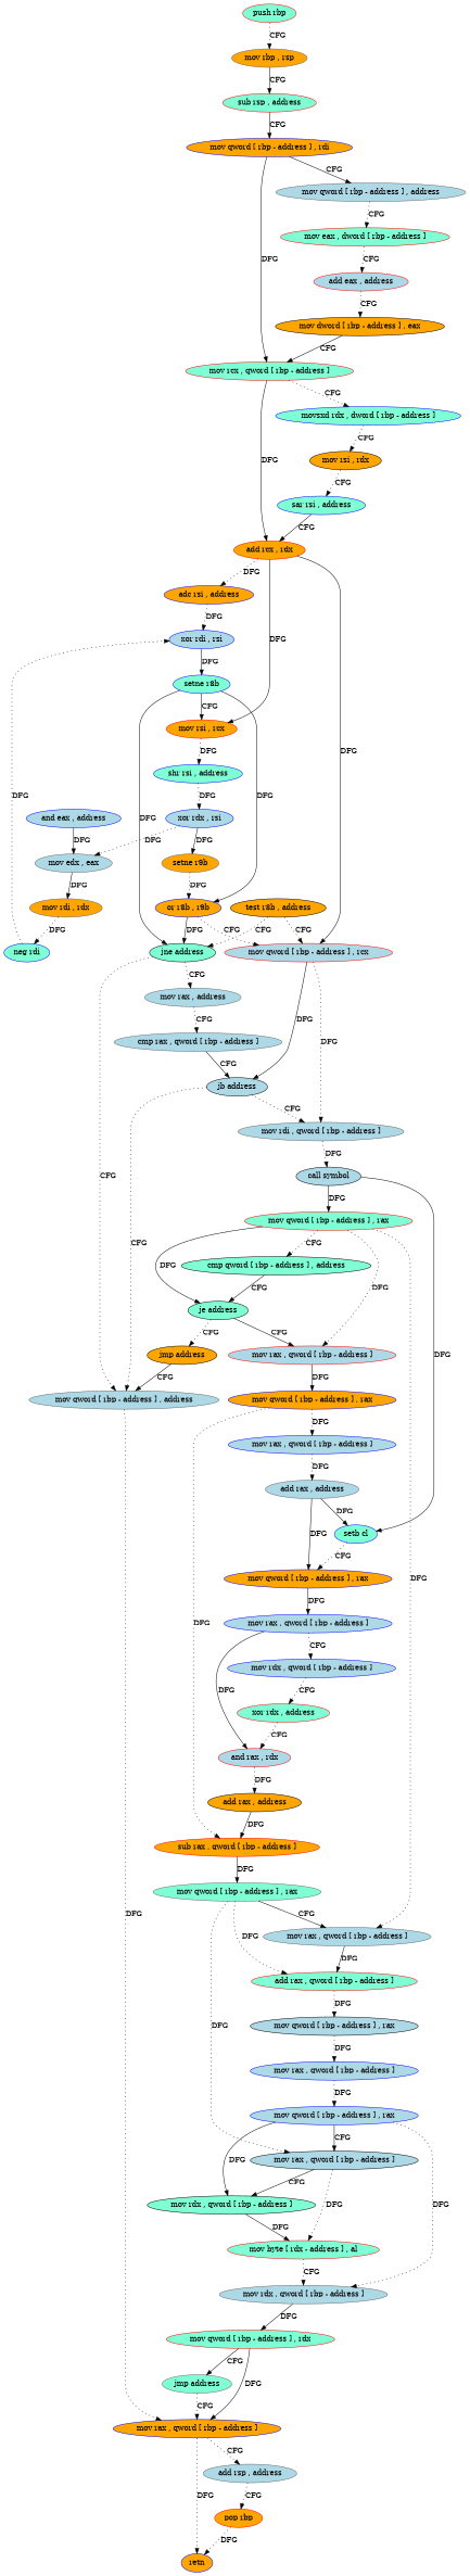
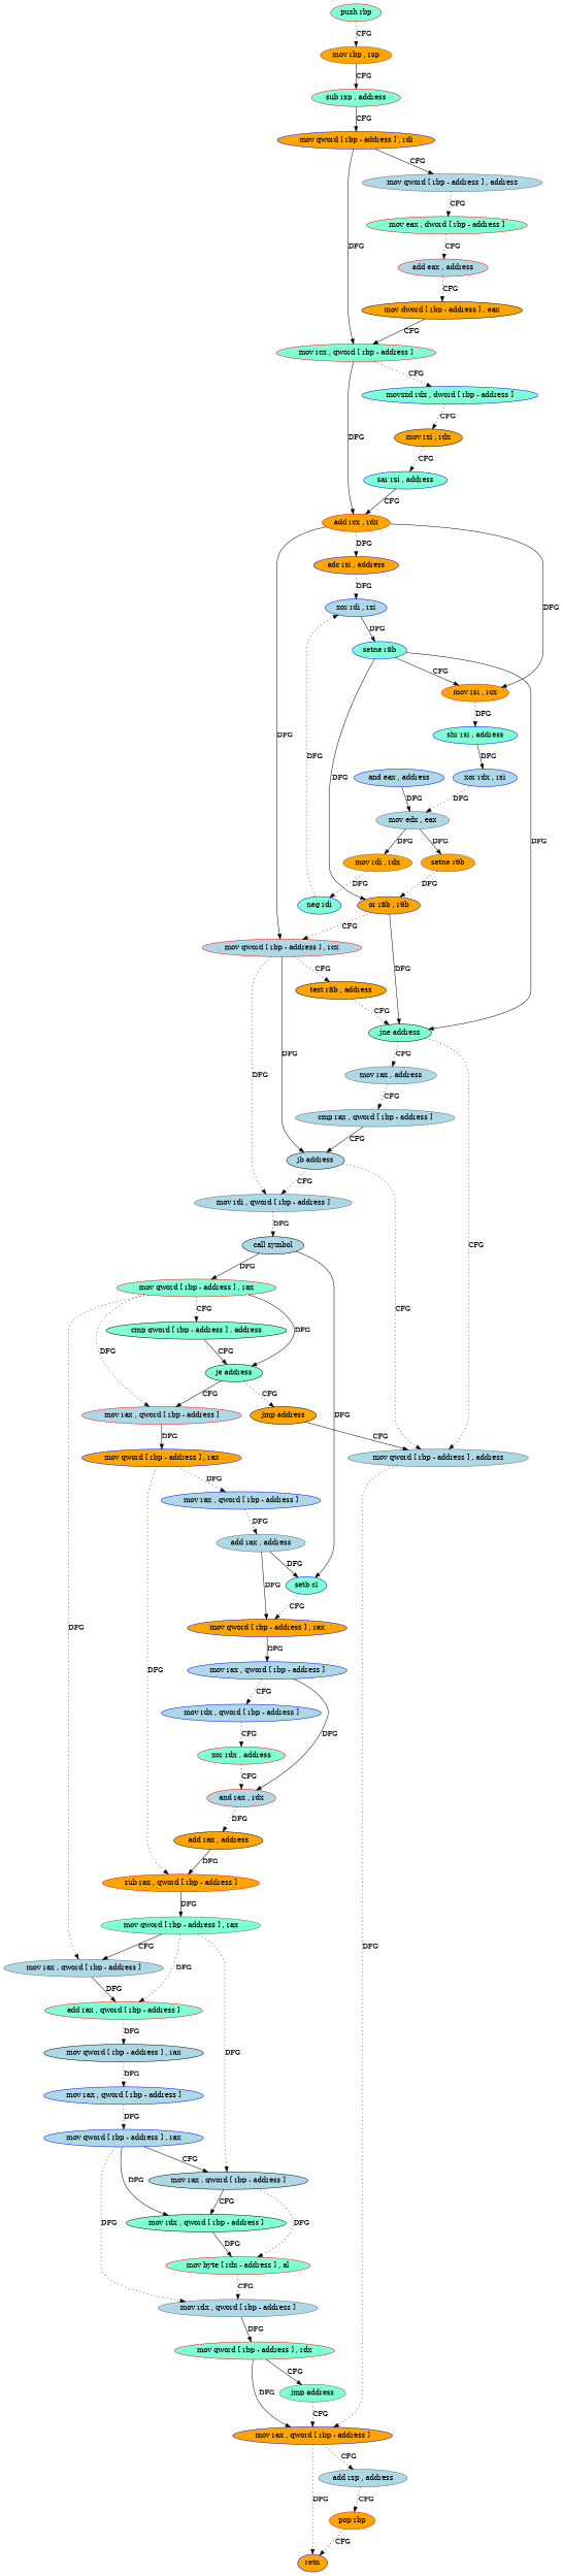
  digraph {
    node [color=blue fillcolor=lightblue style=filled]
    edge [style=dotted]
    n1 [color=red fillcolor=aquamarine label="push rbp"]
    n2 [color=gray40 fillcolor=orange label="mov rbp , rsp"]
    n3 [color=red fillcolor=aquamarine label="sub rsp , address"]
    n4 [fillcolor=orange label="mov qword [ rbp - address ] , rdi"]
    n5 [color=gray40 label="mov qword [ rbp - address ] , address"]
    n6 [color=red fillcolor=aquamarine label="mov rcx , qword [ rbp - address ]"]
    n7 [color=red fillcolor=aquamarine label="mov eax , dword [ rbp - address ]"]
    n8 [fillcolor=aquamarine label="movsxd rdx , dword [ rbp - address ]"]
    n9 [color=red fillcolor=orange label="add rcx , rdx"]
    n10 [color=red label="add eax , address"]
    n11 [color=black fillcolor=orange label="mov dword [ rbp - address ] , eax"]
    n12 [color=black fillcolor=orange label="mov rsi , rdx"]
    n13 [fillcolor=orange label="adc rsi , address"]
    n14 [color=red fillcolor=orange label="mov rsi , rcx"]
    n15 [color=red label="mov qword [ rbp - address ] , rcx"]
    n16 [fillcolor=aquamarine label="sar rsi , address"]
    n17 [label="xor rdi , rsi"]
    n18 [fillcolor=aquamarine label="shr rsi , address"]
    n19 [color=black fillcolor=orange label="test r8b , address"]
    n20 [color=black label="jb address"]
    n21 [color=gray40 label="mov rdi , qword [ rbp - address ]"]
    n22 [fillcolor=aquamarine label="setne r8b"]
    n23 [label="and eax , address"]
    n24 [color=gray40 label="mov edx , eax"]
    n25 [color=gray40 fillcolor=orange label="mov rdi , rdx"]
    n26 [fillcolor=aquamarine label="neg rdi"]
    n27 [label="xor rdx , rsi"]
    n28 [color=gray40 fillcolor=orange label="setne r9b"]
    n29 [fillcolor=orange label="or r8b , r9b"]
    n30 [color=black fillcolor=aquamarine label="jne address"]
    n31 [color=gray40 label="mov qword [ rbp - address ] , address"]
    n32 [color=gray40 label="mov rax , address"]
    n33 [color=black label="call symbol"]
    n34 [fillcolor=orange label="mov rax , qword [ rbp - address ]"]
    n35 [color=gray40 label="cmp rax , qword [ rbp - address ]"]
    n36 [color=gray40 label="add rsp , address"]
    n37 [fillcolor=orange label=retn]
    n38 [color=red fillcolor=orange label="pop rbp"]
    n39 [color=red fillcolor=aquamarine label="mov qword [ rbp - address ] , rax"]
    n40 [fillcolor=aquamarine label="setb cl"]
    n41 [color=black fillcolor=aquamarine label="cmp qword [ rbp - address ] , address"]
    n42 [color=black fillcolor=aquamarine label="je address"]
    n43 [color=red label="mov rax , qword [ rbp - address ]"]
    n44 [color=gray40 label="mov rax , qword [ rbp - address ]"]
    n45 [fillcolor=orange label="mov qword [ rbp - address ] , rax"]
    n46 [color=black fillcolor=orange label="jmp address"]
    n47 [fillcolor=orange label="mov qword [ rbp - address ] , rax"]
    n48 [color=red fillcolor=aquamarine label="add rax , qword [ rbp - address ]"]
    n49 [label="mov rax , qword [ rbp - address ]"]
    n50 [color=red fillcolor=orange label="sub rax , qword [ rbp - address ]"]
    n51 [color=gray40 label="add rax , address"]
    n52 [color=gray40 fillcolor=aquamarine label="mov qword [ rbp - address ] , rax"]
    n53 [label="mov rax , qword [ rbp - address ]"]
    n54 [label="mov rdx , qword [ rbp - address ]"]
    n55 [color=red label="and rax , rdx"]
    n56 [color=red fillcolor=aquamarine label="xor rdx , address"]
    n57 [color=black fillcolor=orange label="add rax , address"]
    n58 [color=black label="mov rax , qword [ rbp - address ]"]
    n59 [color=black label="mov qword [ rbp - address ] , rax"]
    n60 [color=black fillcolor=aquamarine label="mov rdx , qword [ rbp - address ]"]
    n61 [color=red fillcolor=aquamarine label="mov byte [ rdx - address ] , al"]
    n62 [label="mov rax , qword [ rbp - address ]"]
    n63 [label="mov qword [ rbp - address ] , rax"]
    n64 [color=gray40 label="mov rdx , qword [ rbp - address ]"]
    n65 [color=red fillcolor=aquamarine label="mov qword [ rbp - address ] , rdx"]
    n66 [color=gray40 fillcolor=aquamarine label="jmp address"]
    n1 -> n2 [label=CFG]
    n2 -> n3 [label=CFG style=solid]
    n3 -> n4 [label=CFG style=solid]
    n4 -> n5 [label=CFG style=solid]
    n4 -> n6 [label=DFG style=solid]
    n5 -> n7 [label=CFG]
    n6 -> n8 [label=CFG]
    n6 -> n9 [label=DFG style=solid]
    n7 -> n10 [label=CFG]
    n8 -> n12 [label=CFG]
    n9 -> n13 [label=DFG]
    n9 -> n14 [label=DFG style=solid]
    n9 -> n15 [label=DFG style=solid]
    n10 -> n11 [label=CFG]
    n11 -> n6 [label=CFG style=solid]
    n12 -> n16 [label=CFG]
    n13 -> n17 [label=DFG]
    n14 -> n18 [label=DFG]
-   n19 -> n15 [label=CFG]
+   n15 -> n19 [label=CFG]
    n15 -> n20 [label=DFG style=solid]
    n15 -> n21 [label=DFG]
    n16 -> n9 [label=CFG style=solid]
    n17 -> n22 [label=DFG style=solid]
-   n18 -> n27 [label=DFG]
+   n18 -> n27 [label=DFG style=solid]
    n19 -> n30 [label=CFG]
    n20 -> n21 [label=CFG]
    n20 -> n31 [label=CFG]
    n21 -> n33 [label=DFG]
    n22 -> n14 [label=CFG style=solid]
    n22 -> n29 [label=DFG style=solid]
    n22 -> n30 [label=DFG style=solid]
    n23 -> n24 [label=DFG style=solid]
    n24 -> n25 [label=DFG style=solid]
    n25 -> n26 [label=DFG]
    n26 -> n17 [label=DFG]
    n27 -> n24 [label=DFG]
-   n27 -> n28 [label=DFG style=solid]
+   n24 -> n28 [label=DFG style=solid]
    n28 -> n29 [label=DFG]
    n29 -> n15 [label=CFG]
    n29 -> n30 [label=DFG style=solid]
    n30 -> n31 [label=CFG]
    n30 -> n32 [label=CFG]
    n31 -> n34 [label=DFG]
    n32 -> n35 [label=CFG]
    n33 -> n39 [label=DFG style=solid]
    n33 -> n40 [label=DFG style=solid]
    n34 -> n36 [label=CFG]
    n34 -> n37 [label=DFG]
    n35 -> n20 [label=CFG style=solid]
    n36 -> n38 [label=CFG]
-   n38 -> n37 [label=DFG]
+   n38 -> n37 [label=CFG]
    n39 -> n41 [label=CFG]
    n39 -> n42 [label=DFG style=solid]
    n39 -> n43 [label=DFG]
    n39 -> n44 [label=DFG]
    n40 -> n45 [label=CFG]
    n41 -> n42 [label=CFG style=solid]
    n42 -> n43 [label=CFG style=solid]
    n42 -> n46 [label=CFG]
    n43 -> n47 [label=DFG style=solid]
    n44 -> n48 [label=DFG style=solid]
    n45 -> n53 [label=DFG style=solid]
    n46 -> n31 [label=CFG style=solid]
    n47 -> n49 [label=DFG]
    n47 -> n50 [label=DFG]
    n48 -> n59 [label=DFG]
    n49 -> n51 [label=DFG]
    n50 -> n52 [label=DFG style=solid]
    n51 -> n40 [label=DFG style=solid]
    n51 -> n45 [label=DFG style=solid]
    n52 -> n44 [label=CFG style=solid]
    n52 -> n48 [label=DFG]
    n52 -> n58 [label=DFG]
    n53 -> n54 [label=CFG]
    n53 -> n55 [label=DFG style=solid]
    n54 -> n56 [label=CFG]
    n55 -> n57 [label=DFG]
    n56 -> n55 [label=CFG]
    n57 -> n50 [label=DFG style=solid]
    n58 -> n60 [label=CFG style=solid]
    n58 -> n61 [label=DFG]
    n59 -> n62 [label=DFG]
    n60 -> n61 [label=DFG style=solid]
    n61 -> n64 [label=CFG]
    n62 -> n63 [label=DFG]
    n63 -> n58 [label=CFG style=solid]
    n63 -> n60 [label=DFG style=solid]
    n63 -> n64 [label=DFG]
    n64 -> n65 [label=DFG style=solid]
    n65 -> n34 [label=DFG style=solid]
    n65 -> n66 [label=CFG style=solid]
    n66 -> n34 [label=CFG]
  }
